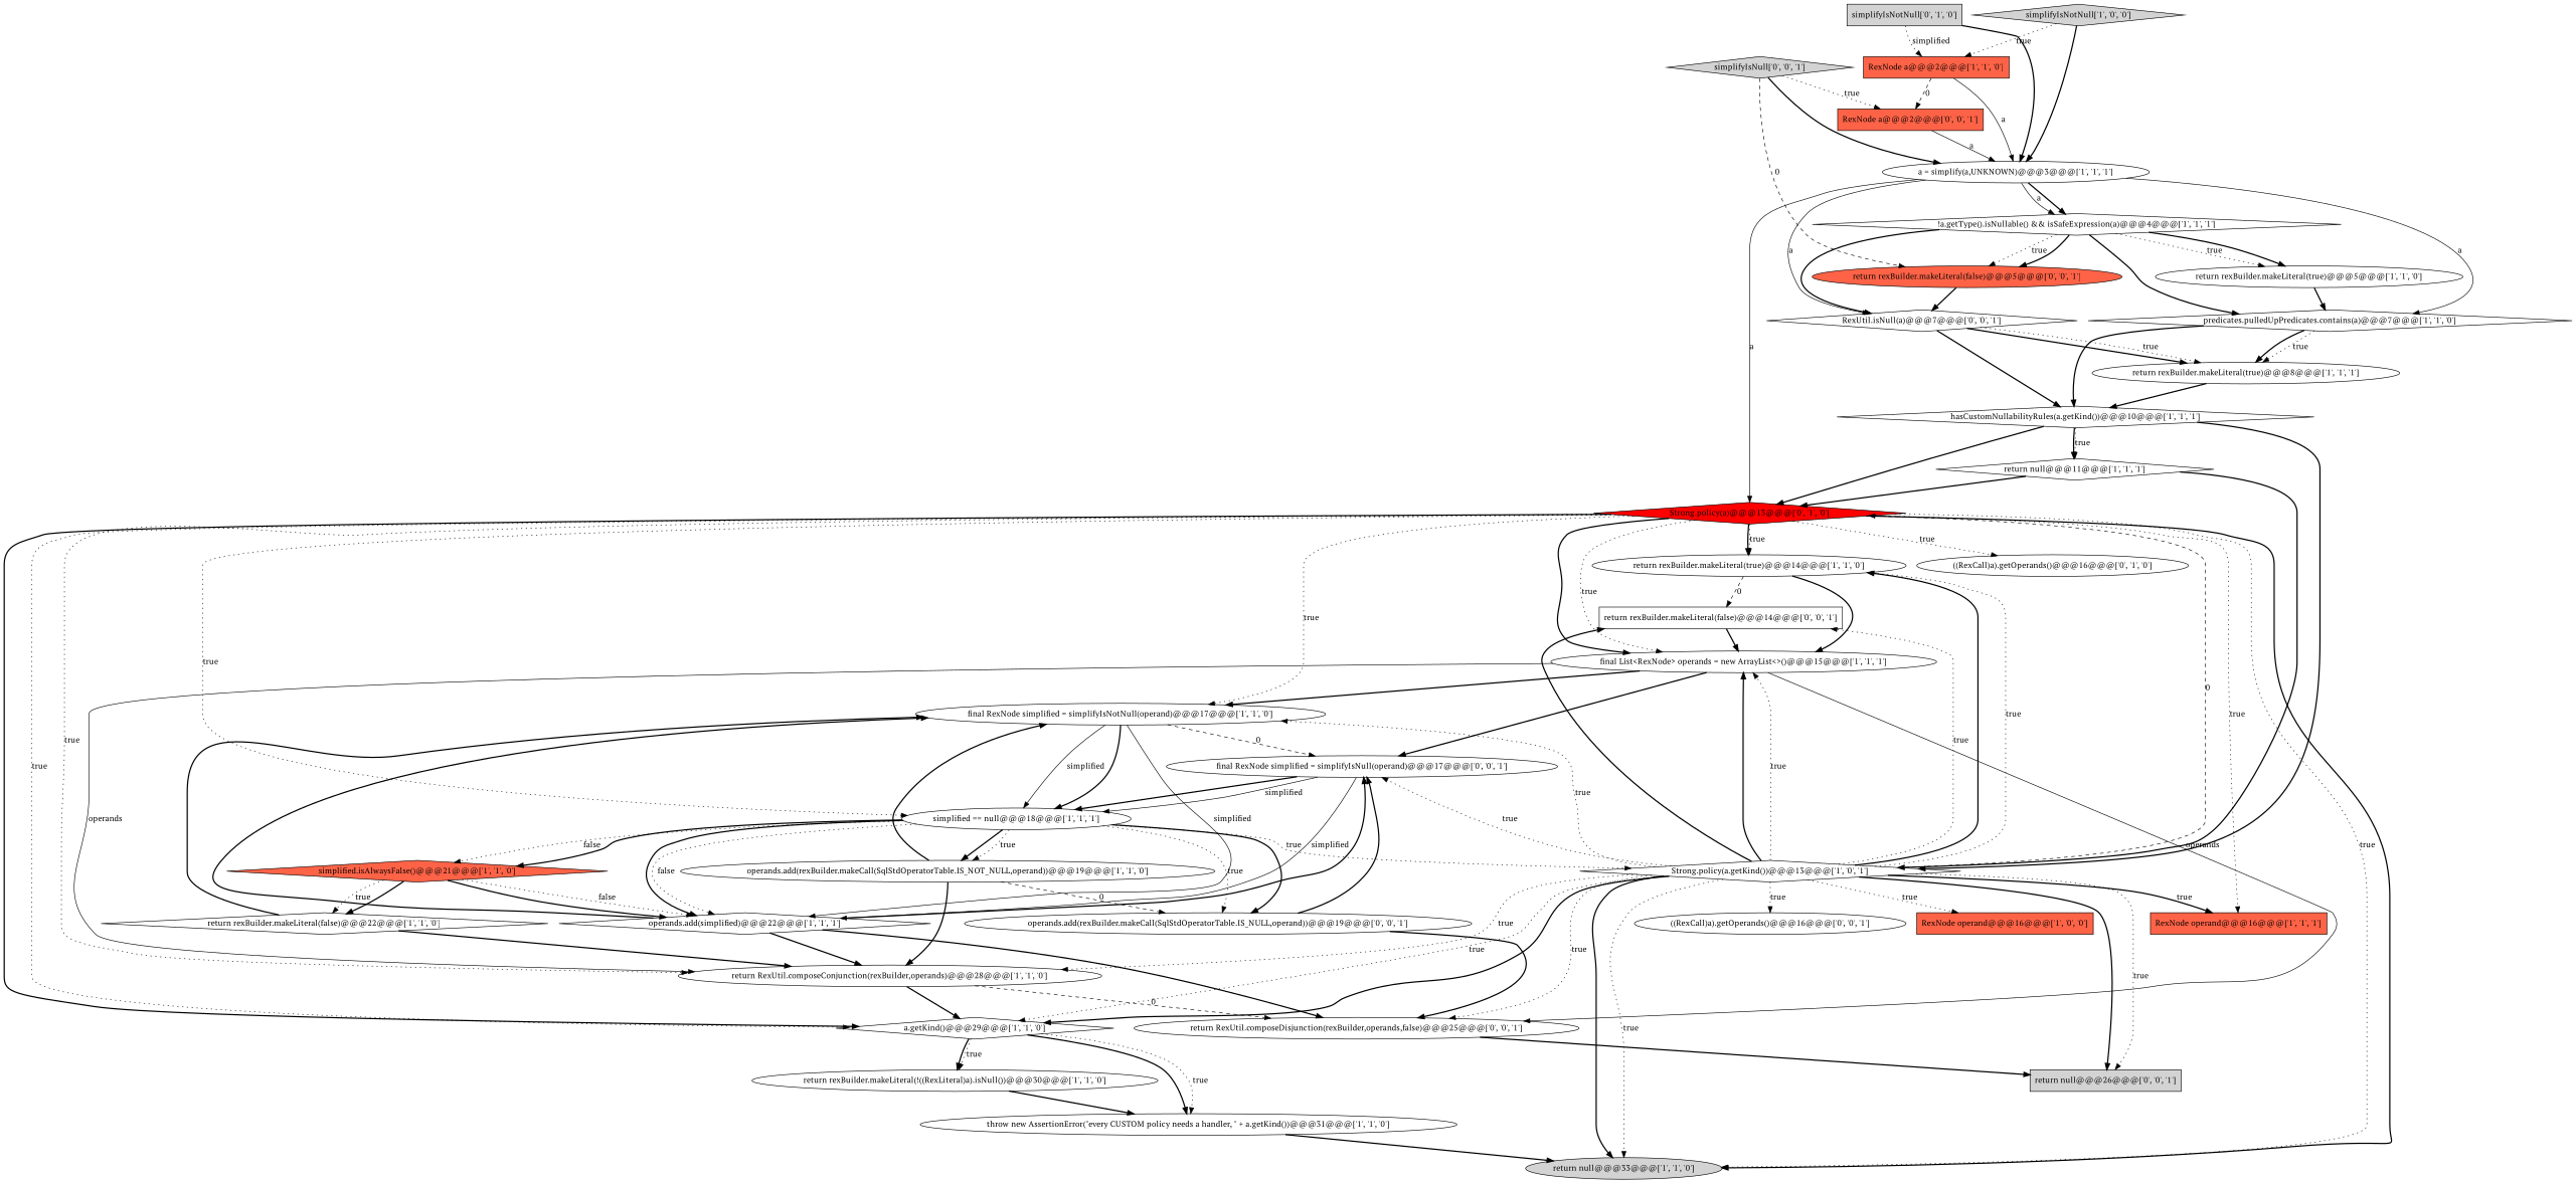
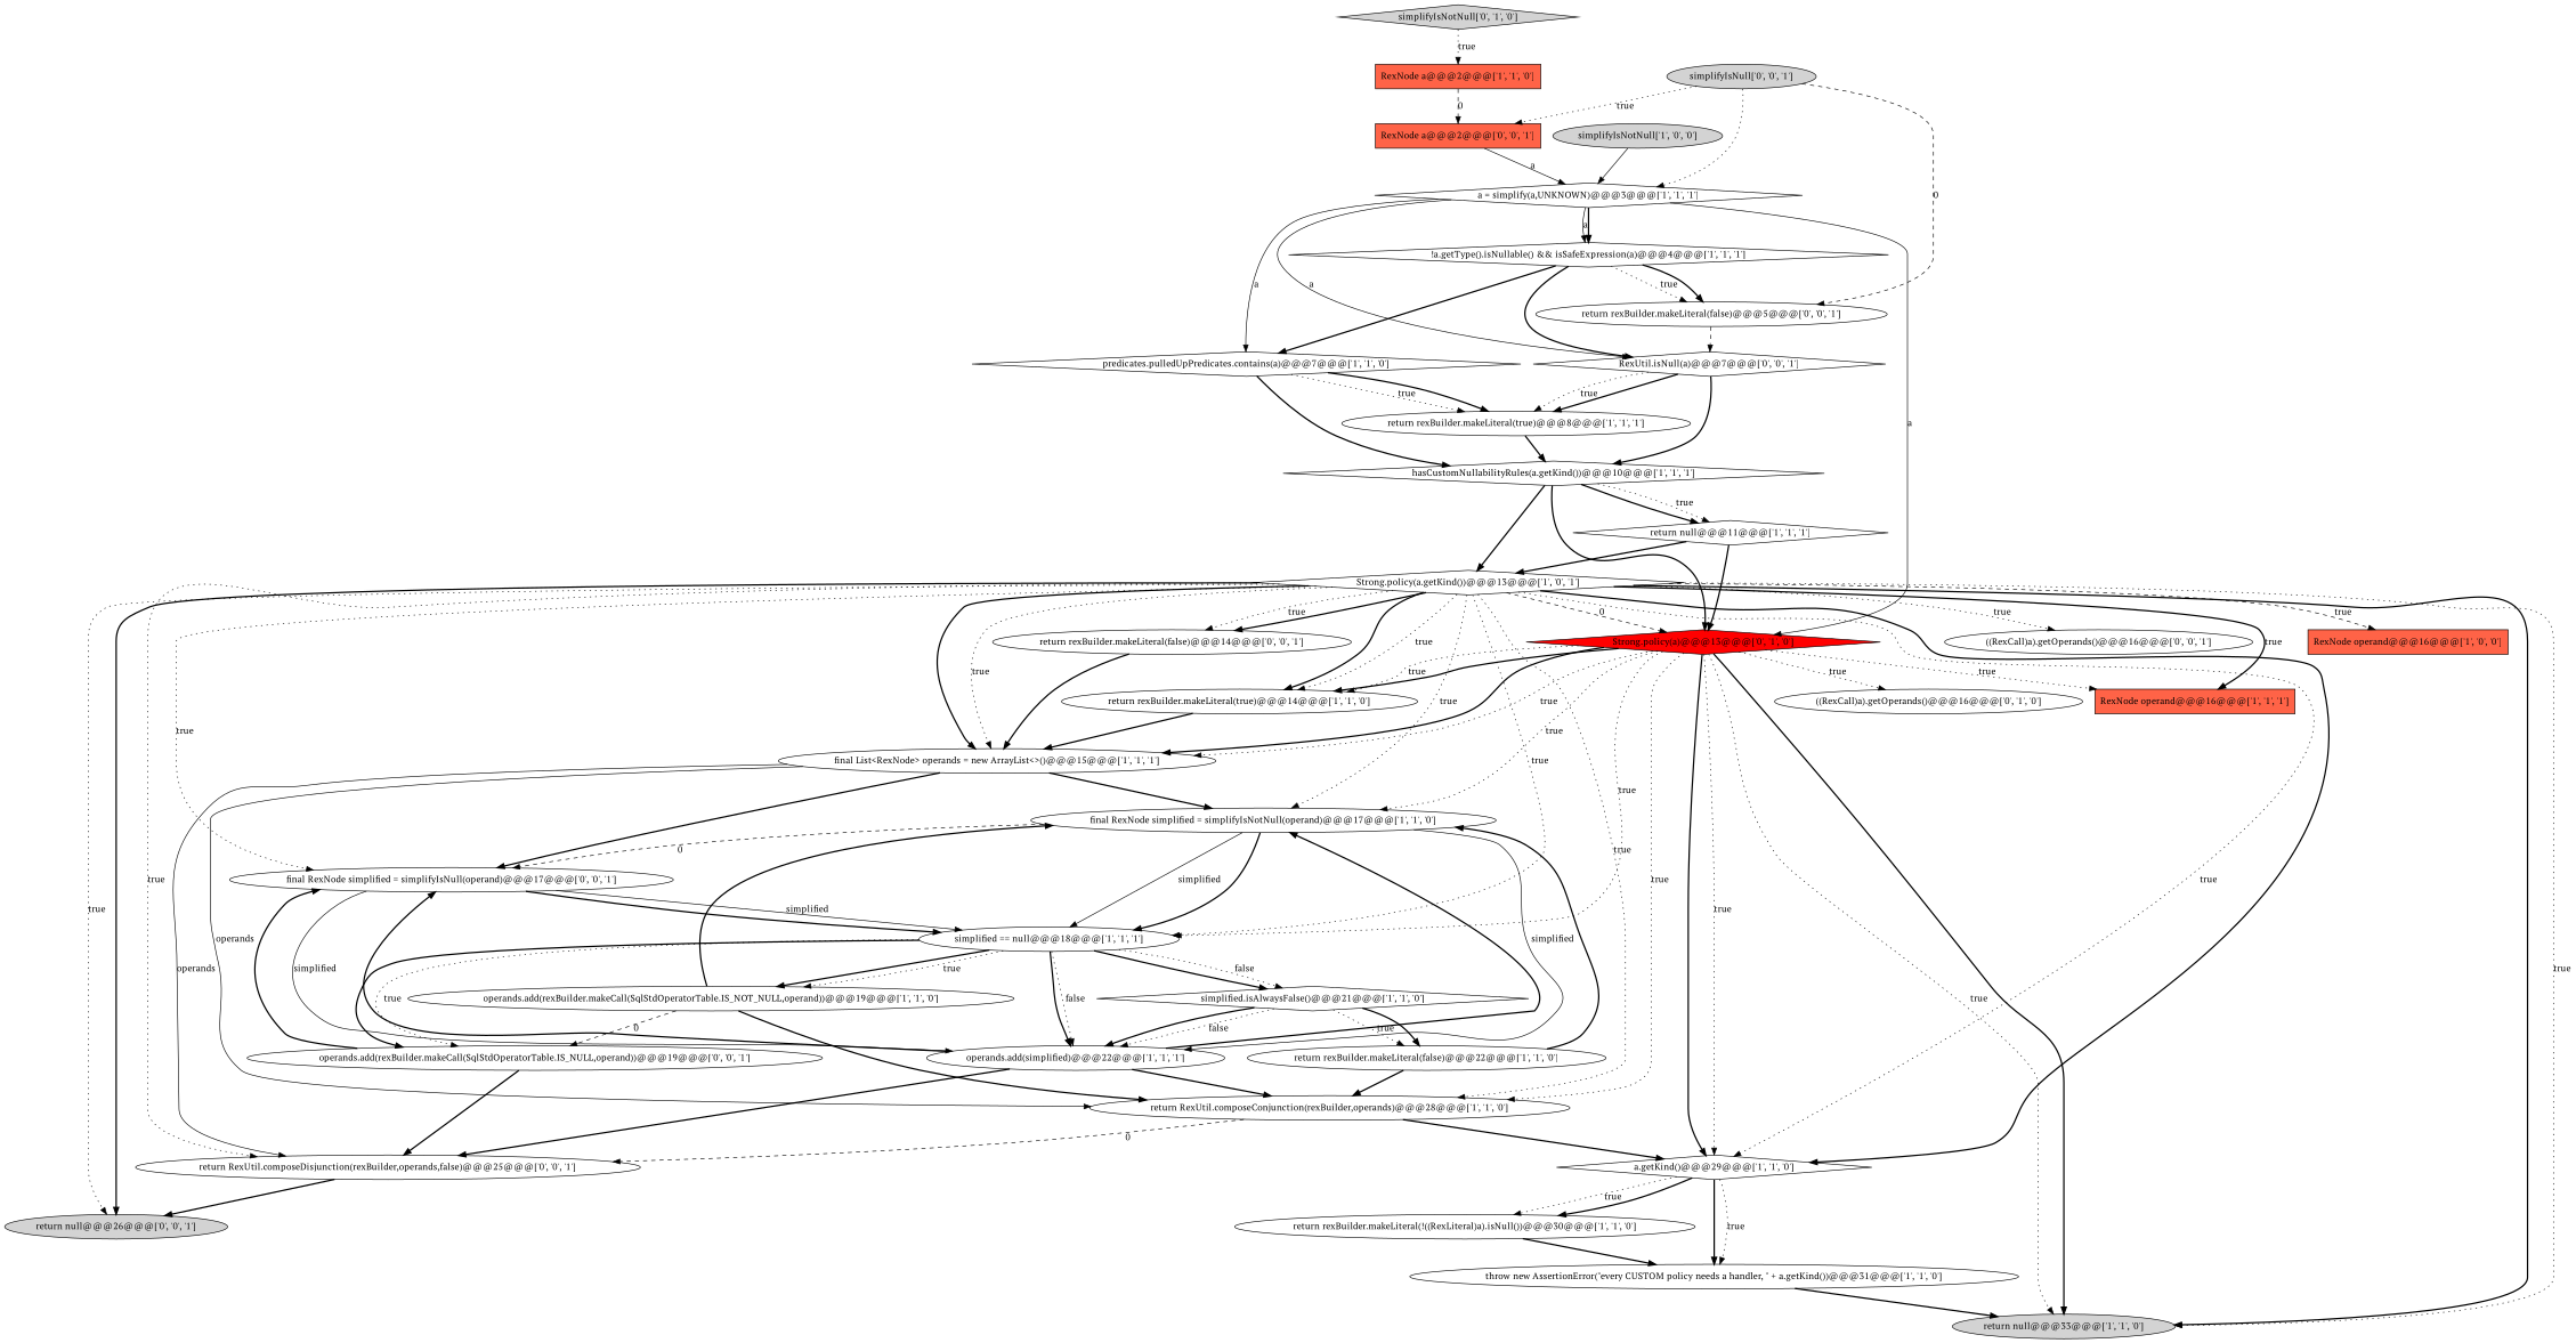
  digraph {
    fontname="PT Serif"
    node [fillcolor=white fontname="PT Serif" shape=ellipse style=filled]
    edge [fontname="PT Serif" style=bold]
    n1 [fillcolor=tomato label="RexNode a@@@2@@@['1', '1', '0']" shape=box]
    n2 [fillcolor=tomato label="RexNode a@@@2@@@['0', '0', '1']" shape=box]
-   n3 [label="a = simplify(a,UNKNOWN)@@@3@@@['1', '1', '1']"]
+   n3 [label="a = simplify(a,UNKNOWN)@@@3@@@['1', '1', '1']" shape=diamond]
    n4 [label="RexUtil.isNull(a)@@@7@@@['0', '0', '1']" shape=diamond]
    n5 [label="predicates.pulledUpPredicates.contains(a)@@@7@@@['1', '1', '0']" shape=diamond]
    n6 [label="!a.getType().isNullable() && isSafeExpression(a)@@@4@@@['1', '1', '1']" shape=diamond]
    n7 [fillcolor=red label="Strong.policy(a)@@@13@@@['0', '1', '0']" shape=diamond]
    n8 [label="return rexBuilder.makeLiteral(true)@@@14@@@['1', '1', '0']"]
-   n9 [label="return rexBuilder.makeLiteral(false)@@@14@@@['0', '0', '1']" shape=box]
+   n9 [label="return rexBuilder.makeLiteral(false)@@@14@@@['0', '0', '1']"]
    n10 [label="final List<RexNode> operands = new ArrayList<>()@@@15@@@['1', '1', '1']"]
    n11 [label="return RexUtil.composeConjunction(rexBuilder,operands)@@@28@@@['1', '1', '0']"]
    n12 [label="return RexUtil.composeDisjunction(rexBuilder,operands,false)@@@25@@@['0', '0', '1']"]
    n13 [label="final RexNode simplified = simplifyIsNotNull(operand)@@@17@@@['1', '1', '0']"]
    n14 [label="final RexNode simplified = simplifyIsNull(operand)@@@17@@@['0', '0', '1']"]
-   n15 [fillcolor=lightgray label="simplifyIsNotNull['0', '1', '0']" shape=box]
+   n15 [fillcolor=lightgray label="simplifyIsNotNull['0', '1', '0']" shape=diamond]
    n16 [label="a.getKind()@@@29@@@['1', '1', '0']" shape=diamond]
-   n17 [fillcolor=lightgray label="return null@@@26@@@['0', '0', '1']" shape=box]
+   n17 [fillcolor=lightgray label="return null@@@26@@@['0', '0', '1']"]
    n18 [label="throw new AssertionError(\"every CUSTOM policy needs a handler, \" + a.getKind())@@@31@@@['1', '1', '0']"]
    n19 [label="return rexBuilder.makeLiteral(!((RexLiteral)a).isNull())@@@30@@@['1', '1', '0']"]
    n20 [label="return rexBuilder.makeLiteral(true)@@@8@@@['1', '1', '1']"]
    n21 [label="hasCustomNullabilityRules(a.getKind())@@@10@@@['1', '1', '1']" shape=diamond]
    n22 [label="Strong.policy(a.getKind())@@@13@@@['1', '0', '1']" shape=diamond]
    n23 [label="return null@@@11@@@['1', '1', '1']" shape=diamond]
    n24 [fillcolor=lightgray label="return null@@@33@@@['1', '1', '0']"]
    n25 [label="((RexCall)a).getOperands()@@@16@@@['0', '0', '1']"]
    n26 [label="simplified == null@@@18@@@['1', '1', '1']"]
-   n27 [label="operands.add(simplified)@@@22@@@['1', '1', '1']" shape=diamond]
+   n27 [label="operands.add(simplified)@@@22@@@['1', '1', '1']"]
    n28 [label="operands.add(rexBuilder.makeCall(SqlStdOperatorTable.IS_NOT_NULL,operand))@@@19@@@['1', '1', '0']"]
    n29 [label="operands.add(rexBuilder.makeCall(SqlStdOperatorTable.IS_NULL,operand))@@@19@@@['0', '0', '1']"]
-   n30 [fillcolor=tomato label="simplified.isAlwaysFalse()@@@21@@@['1', '1', '0']" shape=diamond]
-   n31 [label="return rexBuilder.makeLiteral(false)@@@22@@@['1', '1', '0']" shape=diamond]
+   n30 [label="simplified.isAlwaysFalse()@@@21@@@['1', '1', '0']" shape=diamond]
+   n31 [label="return rexBuilder.makeLiteral(false)@@@22@@@['1', '1', '0']"]
    n32 [fillcolor=tomato label="RexNode operand@@@16@@@['1', '1', '1']" shape=box]
    n33 [fillcolor=tomato label="RexNode operand@@@16@@@['1', '0', '0']" shape=box]
-   n34 [label="return rexBuilder.makeLiteral(true)@@@5@@@['1', '1', '0']"]
-   n35 [fillcolor=tomato label="return rexBuilder.makeLiteral(false)@@@5@@@['0', '0', '1']"]
-   n36 [fillcolor=lightgray label="simplifyIsNull['0', '0', '1']" shape=diamond]
+   n35 [label="return rexBuilder.makeLiteral(false)@@@5@@@['0', '0', '1']"]
+   n36 [fillcolor=lightgray label="simplifyIsNull['0', '0', '1']"]
    n37 [label="((RexCall)a).getOperands()@@@16@@@['0', '1', '0']"]
-   n38 [fillcolor=lightgray label="simplifyIsNotNull['1', '0', '0']" shape=diamond]
+   n38 [fillcolor=lightgray label="simplifyIsNotNull['1', '0', '0']"]
    n1 -> n2 [label=0 style=dashed]
-   n1 -> n3 [label=a style=solid]
    n2 -> n3 [label=a style=solid]
    n3 -> n4 [label=a style=solid]
    n3 -> n5 [label=a style=solid]
    n3 -> n6 [label=a style=solid]
    n3 -> n6
    n3 -> n7 [label=a style=solid]
    n4 -> n20
    n4 -> n20 [label=true style=dotted]
    n4 -> n21
    n5 -> n20 [label=true style=dotted]
    n5 -> n20
    n5 -> n21
    n6 -> n4
    n6 -> n5
-   n6 -> n34 [label=true style=dotted]
-   n6 -> n34
    n6 -> n35 [label=true style=dotted]
    n6 -> n35
    n7 -> n8
    n7 -> n8 [label=true style=dotted]
    n7 -> n10
    n7 -> n10 [label=true style=dotted]
    n7 -> n11 [label=true style=dotted]
    n7 -> n13 [label=true style=dotted]
    n7 -> n16 [label=true style=dotted]
    n7 -> n16
    n7 -> n24 [label=true style=dotted]
    n7 -> n24
    n7 -> n26 [label=true style=dotted]
    n7 -> n32 [label=true style=dotted]
    n7 -> n37 [label=true style=dotted]
-   n8 -> n9 [label=0 style=dashed]
    n8 -> n10
    n9 -> n10
    n10 -> n11 [label=operands style=solid]
    n10 -> n12 [label=operands style=solid]
    n10 -> n13
    n10 -> n14
    n11 -> n12 [label=0 style=dashed]
    n11 -> n16
    n12 -> n17
    n13 -> n14 [label=0 style=dashed]
    n13 -> n26 [label=simplified style=solid]
    n13 -> n26
    n13 -> n27 [label=simplified style=solid]
    n14 -> n26 [label=simplified style=solid]
    n14 -> n26
    n14 -> n27 [label=simplified style=solid]
-   n15 -> n1 [label=simplified style=dotted]
-   n15 -> n3
+   n15 -> n1 [label=true style=dotted]
    n16 -> n18
    n16 -> n18 [label=true style=dotted]
    n16 -> n19 [label=true style=dotted]
    n16 -> n19
    n18 -> n24
    n19 -> n18
    n20 -> n21
    n21 -> n7
    n21 -> n22
    n21 -> n23 [label=true style=dotted]
    n21 -> n23
    n22 -> n7 [label=0 style=dashed]
    n22 -> n8
    n22 -> n8 [label=true style=dotted]
    n22 -> n9 [label=true style=dotted]
    n22 -> n9
    n22 -> n10
    n22 -> n10 [label=true style=dotted]
    n22 -> n11 [label=true style=dotted]
    n22 -> n12 [label=true style=dotted]
    n22 -> n13 [label=true style=dotted]
    n22 -> n14 [label=true style=dotted]
    n22 -> n16
    n22 -> n16 [label=true style=dotted]
    n22 -> n17 [label=true style=dotted]
    n22 -> n17
    n22 -> n24
    n22 -> n24 [label=true style=dotted]
    n22 -> n25 [label=true style=dotted]
-   n26 -> n22 [label=true style=dotted]
+   n22 -> n26 [label=true style=dotted]
    n22 -> n32 [label=true]
-   n22 -> n33 [label=true style=dotted]
+   n22 -> n33 [label=true style=dashed]
    n23 -> n7
    n23 -> n22
    n26 -> n27 [label=false style=dotted]
    n26 -> n27
    n26 -> n28
    n26 -> n28 [label=true style=dotted]
    n26 -> n29
    n26 -> n29 [label=true style=dotted]
    n26 -> n30 [label=false style=dotted]
    n26 -> n30
    n27 -> n11
    n27 -> n12
    n27 -> n13
    n27 -> n14
    n28 -> n11
    n28 -> n13
    n28 -> n29 [label=0 style=dashed]
    n29 -> n12
    n29 -> n14
    n30 -> n27 [label=false style=dotted]
    n30 -> n27
    n30 -> n31 [label=true style=dotted]
    n30 -> n31
    n31 -> n11
    n31 -> n13
-   n34 -> n5
-   n35 -> n4
+   n35 -> n4 [style=dashed]
    n36 -> n2 [label=true style=dotted]
-   n36 -> n3
+   n36 -> n3 [style=dotted]
    n36 -> n35 [label=0 style=dashed]
-   n38 -> n1 [label=true style=dotted]
-   n38 -> n3
+   n38 -> n3 [style=solid]
  }
